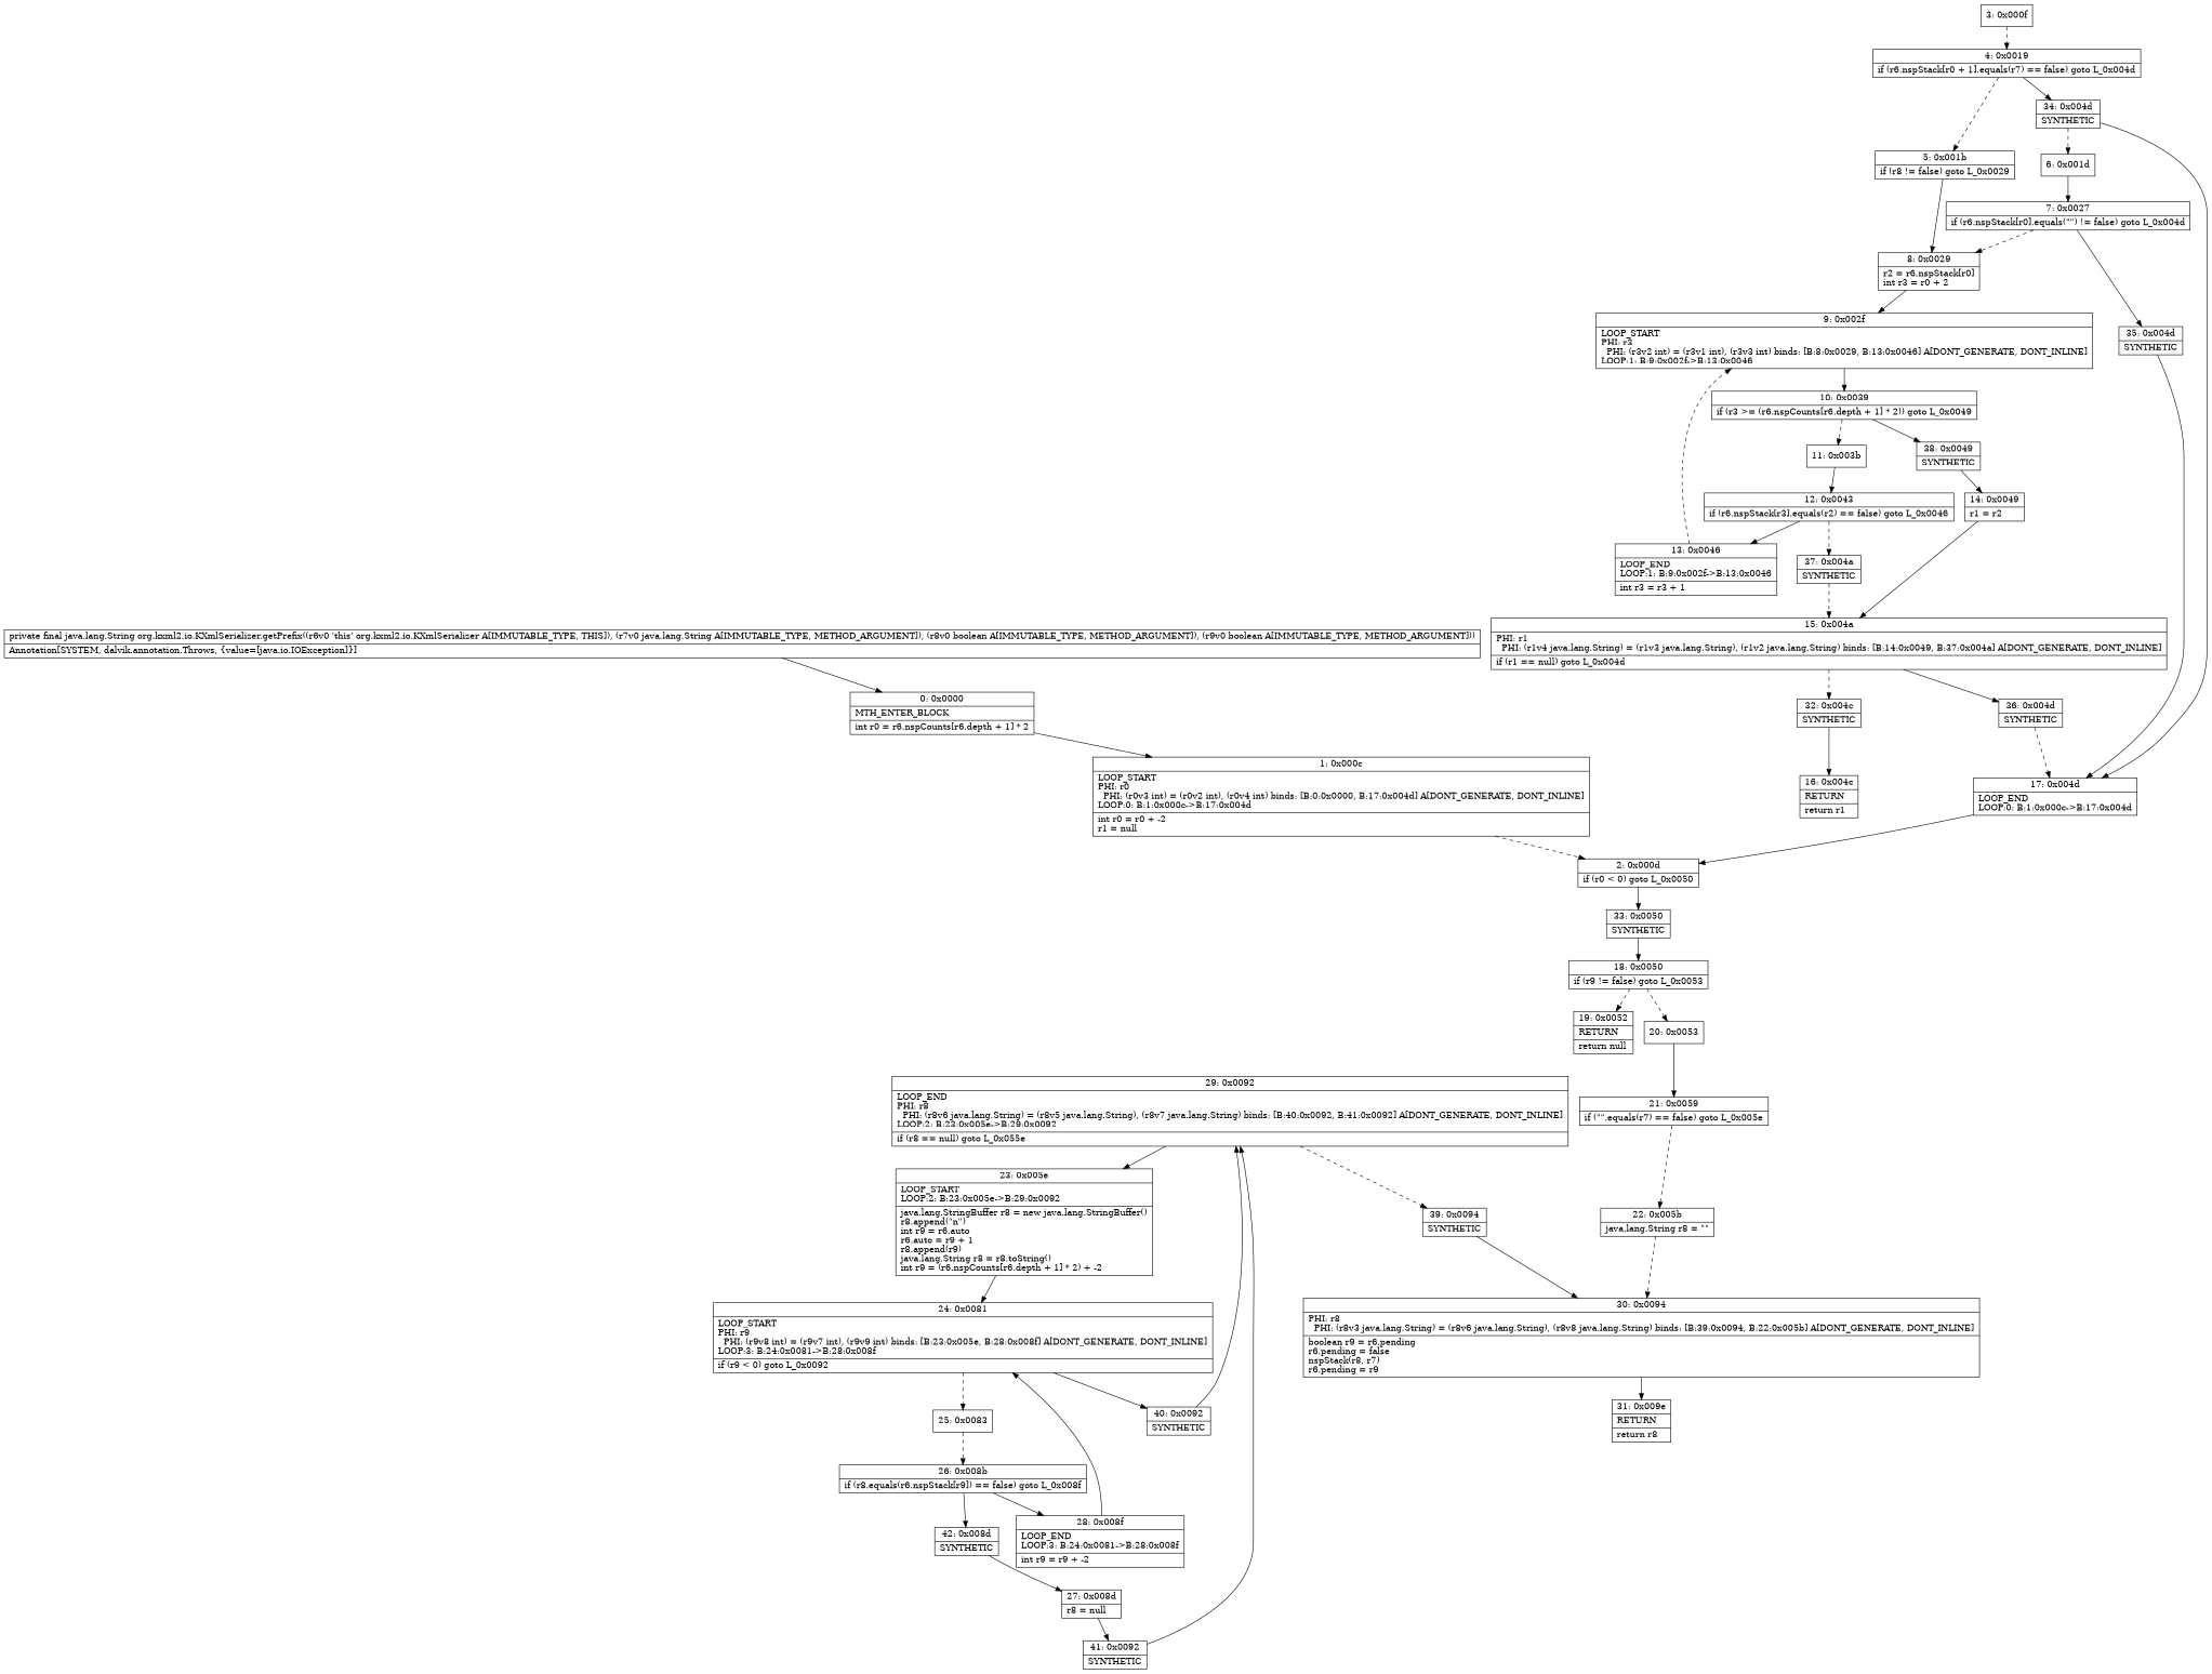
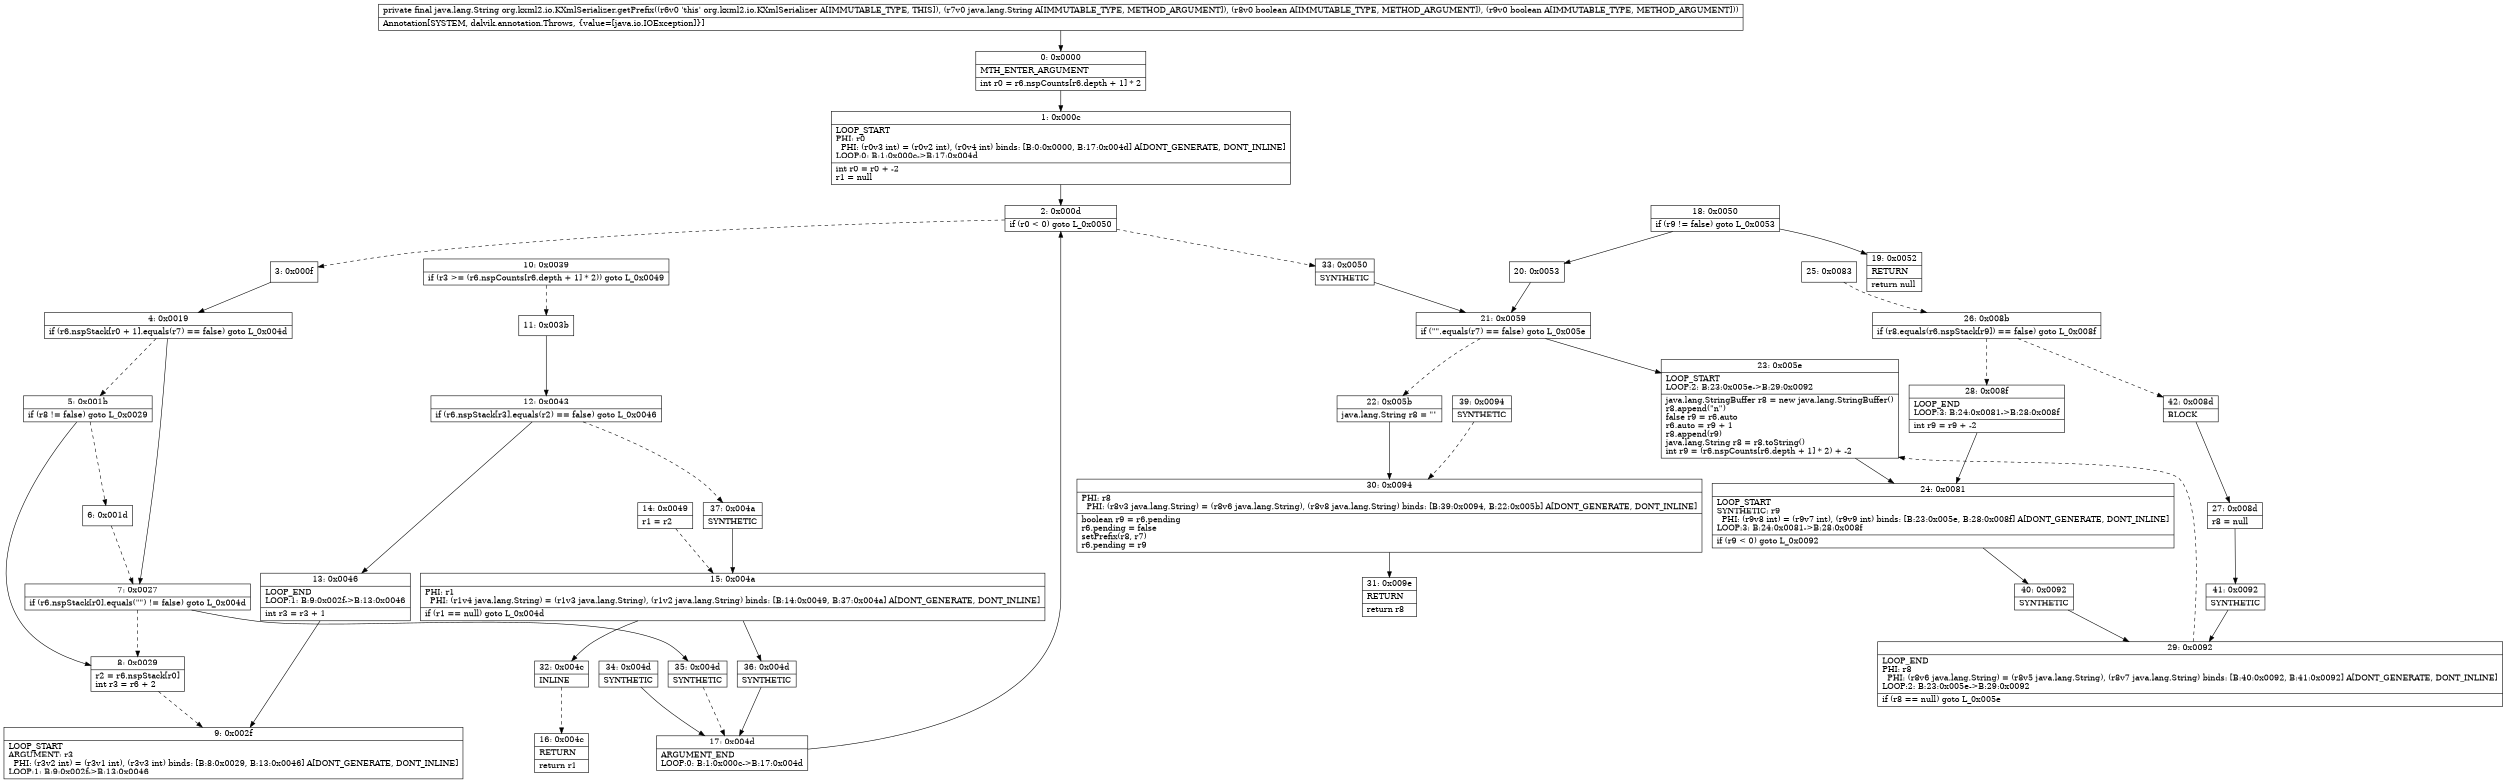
  digraph {
    node [shape=record]
-   n1 [label="{0\:\ 0x0000|MTH_ENTER_BLOCK\l|int r0 = r6.nspCounts[r6.depth + 1] * 2\l}"]
+   n1 [label="{0\:\ 0x0000|MTH_ENTER_ARGUMENT\l|int r0 = r6.nspCounts[r6.depth + 1] * 2\l}"]
    n2 [label="{1\:\ 0x000c|LOOP_START\lPHI: r0 \l  PHI: (r0v3 int) = (r0v2 int), (r0v4 int) binds: [B:0:0x0000, B:17:0x004d] A[DONT_GENERATE, DONT_INLINE]\lLOOP:0: B:1:0x000c\-\>B:17:0x004d\l|int r0 = r0 + \-2\lr1 = null\l}"]
    n3 [label="{2\:\ 0x000d|if (r0 \< 0) goto L_0x0050\l}"]
    n4 [label="{3\:\ 0x000f}"]
    n5 [label="{33\:\ 0x0050|SYNTHETIC\l}"]
    n6 [label="{4\:\ 0x0019|if (r6.nspStack[r0 + 1].equals(r7) == false) goto L_0x004d\l}"]
    n7 [label="{18\:\ 0x0050|if (r9 != false) goto L_0x0053\l}"]
    n8 [label="{5\:\ 0x001b|if (r8 != false) goto L_0x0029\l}"]
    n9 [label="{34\:\ 0x004d|SYNTHETIC\l}"]
    n10 [label="{6\:\ 0x001d}"]
-   n11 [label="{8\:\ 0x0029|r2 = r6.nspStack[r0]\lint r3 = r0 + 2\l}"]
-   n12 [label="{17\:\ 0x004d|LOOP_END\lLOOP:0: B:1:0x000c\-\>B:17:0x004d\l}"]
+   n11 [label="{8\:\ 0x0029|r2 = r6.nspStack[r0]\lint r3 = r6 + 2\l}"]
+   n12 [label="{17\:\ 0x004d|ARGUMENT_END\lLOOP:0: B:1:0x000c\-\>B:17:0x004d\l}"]
    n13 [label="{7\:\ 0x0027|if (r6.nspStack[r0].equals(\"\") != false) goto L_0x004d\l}"]
-   n14 [label="{9\:\ 0x002f|LOOP_START\lPHI: r3 \l  PHI: (r3v2 int) = (r3v1 int), (r3v3 int) binds: [B:8:0x0029, B:13:0x0046] A[DONT_GENERATE, DONT_INLINE]\lLOOP:1: B:9:0x002f\-\>B:13:0x0046\l}"]
+   n14 [label="{9\:\ 0x002f|LOOP_START\lARGUMENT: r3 \l  PHI: (r3v2 int) = (r3v1 int), (r3v3 int) binds: [B:8:0x0029, B:13:0x0046] A[DONT_GENERATE, DONT_INLINE]\lLOOP:1: B:9:0x002f\-\>B:13:0x0046\l}"]
    n15 [label="{35\:\ 0x004d|SYNTHETIC\l}"]
    n16 [label="{10\:\ 0x0039|if (r3 \>= (r6.nspCounts[r6.depth + 1] * 2)) goto L_0x0049\l}"]
    n17 [label="{11\:\ 0x003b}"]
-   n18 [label="{38\:\ 0x0049|SYNTHETIC\l}"]
    n19 [label="{12\:\ 0x0043|if (r6.nspStack[r3].equals(r2) == false) goto L_0x0046\l}"]
    n20 [label="{14\:\ 0x0049|r1 = r2\l}"]
    n21 [label="{13\:\ 0x0046|LOOP_END\lLOOP:1: B:9:0x002f\-\>B:13:0x0046\l|int r3 = r3 + 1\l}"]
    n22 [label="{37\:\ 0x004a|SYNTHETIC\l}"]
    n23 [label="{15\:\ 0x004a|PHI: r1 \l  PHI: (r1v4 java.lang.String) = (r1v3 java.lang.String), (r1v2 java.lang.String) binds: [B:14:0x0049, B:37:0x004a] A[DONT_GENERATE, DONT_INLINE]\l|if (r1 == null) goto L_0x004d\l}"]
-   n24 [label="{32\:\ 0x004c|SYNTHETIC\l}"]
+   n24 [label="{32\:\ 0x004c|INLINE\l}"]
    n25 [label="{36\:\ 0x004d|SYNTHETIC\l}"]
    n26 [label="{16\:\ 0x004c|RETURN\l|return r1\l}"]
    n27 [label="{19\:\ 0x0052|RETURN\l|return null\l}"]
    n28 [label="{20\:\ 0x0053}"]
    n29 [label="{21\:\ 0x0059|if (\"\".equals(r7) == false) goto L_0x005e\l}"]
    n30 [label="{22\:\ 0x005b|java.lang.String r8 = \"\"\l}"]
-   n31 [label="{23\:\ 0x005e|LOOP_START\lLOOP:2: B:23:0x005e\-\>B:29:0x0092\l|java.lang.StringBuffer r8 = new java.lang.StringBuffer()\lr8.append(\"n\")\lint r9 = r6.auto\lr6.auto = r9 + 1\lr8.append(r9)\ljava.lang.String r8 = r8.toString()\lint r9 = (r6.nspCounts[r6.depth + 1] * 2) + \-2\l}"]
-   n32 [label="{30\:\ 0x0094|PHI: r8 \l  PHI: (r8v3 java.lang.String) = (r8v6 java.lang.String), (r8v8 java.lang.String) binds: [B:39:0x0094, B:22:0x005b] A[DONT_GENERATE, DONT_INLINE]\l|boolean r9 = r6.pending\lr6.pending = false\lnspStack(r8, r7)\lr6.pending = r9\l}"]
-   n33 [label="{24\:\ 0x0081|LOOP_START\lPHI: r9 \l  PHI: (r9v8 int) = (r9v7 int), (r9v9 int) binds: [B:23:0x005e, B:28:0x008f] A[DONT_GENERATE, DONT_INLINE]\lLOOP:3: B:24:0x0081\-\>B:28:0x008f\l|if (r9 \< 0) goto L_0x0092\l}"]
+   n31 [label="{23\:\ 0x005e|LOOP_START\lLOOP:2: B:23:0x005e\-\>B:29:0x0092\l|java.lang.StringBuffer r8 = new java.lang.StringBuffer()\lr8.append(\"n\")\lfalse r9 = r6.auto\lr6.auto = r9 + 1\lr8.append(r9)\ljava.lang.String r8 = r8.toString()\lint r9 = (r6.nspCounts[r6.depth + 1] * 2) + \-2\l}"]
+   n32 [label="{30\:\ 0x0094|PHI: r8 \l  PHI: (r8v3 java.lang.String) = (r8v6 java.lang.String), (r8v8 java.lang.String) binds: [B:39:0x0094, B:22:0x005b] A[DONT_GENERATE, DONT_INLINE]\l|boolean r9 = r6.pending\lr6.pending = false\lsetPrefix(r8, r7)\lr6.pending = r9\l}"]
+   n33 [label="{24\:\ 0x0081|LOOP_START\lSYNTHETIC: r9 \l  PHI: (r9v8 int) = (r9v7 int), (r9v9 int) binds: [B:23:0x005e, B:28:0x008f] A[DONT_GENERATE, DONT_INLINE]\lLOOP:3: B:24:0x0081\-\>B:28:0x008f\l|if (r9 \< 0) goto L_0x0092\l}"]
    n34 [label="{31\:\ 0x009e|RETURN\l|return r8\l}"]
    n35 [label="{25\:\ 0x0083}"]
    n36 [label="{40\:\ 0x0092|SYNTHETIC\l}"]
    n37 [label="{26\:\ 0x008b|if (r8.equals(r6.nspStack[r9]) == false) goto L_0x008f\l}"]
-   n38 [label="{29\:\ 0x0092|LOOP_END\lPHI: r8 \l  PHI: (r8v6 java.lang.String) = (r8v5 java.lang.String), (r8v7 java.lang.String) binds: [B:40:0x0092, B:41:0x0092] A[DONT_GENERATE, DONT_INLINE]\lLOOP:2: B:23:0x005e\-\>B:29:0x0092\l|if (r8 == null) goto L_0x055e\l}"]
+   n38 [label="{29\:\ 0x0092|LOOP_END\lPHI: r8 \l  PHI: (r8v6 java.lang.String) = (r8v5 java.lang.String), (r8v7 java.lang.String) binds: [B:40:0x0092, B:41:0x0092] A[DONT_GENERATE, DONT_INLINE]\lLOOP:2: B:23:0x005e\-\>B:29:0x0092\l|if (r8 == null) goto L_0x005e\l}"]
    n39 [label="{28\:\ 0x008f|LOOP_END\lLOOP:3: B:24:0x0081\-\>B:28:0x008f\l|int r9 = r9 + \-2\l}"]
-   n40 [label="{42\:\ 0x008d|SYNTHETIC\l}"]
+   n40 [label="{42\:\ 0x008d|BLOCK\l}"]
    n41 [label="{27\:\ 0x008d|r8 = null\l}"]
    n42 [label="{41\:\ 0x0092|SYNTHETIC\l}"]
    n43 [label="{39\:\ 0x0094|SYNTHETIC\l}"]
    n44 [label="{private final java.lang.String org.kxml2.io.KXmlSerializer.getPrefix((r6v0 'this' org.kxml2.io.KXmlSerializer A[IMMUTABLE_TYPE, THIS]), (r7v0 java.lang.String A[IMMUTABLE_TYPE, METHOD_ARGUMENT]), (r8v0 boolean A[IMMUTABLE_TYPE, METHOD_ARGUMENT]), (r9v0 boolean A[IMMUTABLE_TYPE, METHOD_ARGUMENT]))  | Annotation[SYSTEM, dalvik.annotation.Throws, \{value=[java.io.IOException]\}]\l}"]
    n1 -> n2
-   n2 -> n3 [style=dashed]
-   n3 -> n5
-   n4 -> n6 [style=dashed]
-   n5 -> n7
+   n2 -> n3
+   n3 -> n4 [style=dashed]
+   n3 -> n5 [style=dashed]
+   n4 -> n6
+   n5 -> n29
    n6 -> n8 [style=dashed]
-   n6 -> n9
-   n7 -> n27 [style=dashed]
-   n7 -> n28 [style=dashed]
-   n9 -> n10 [style=dashed]
+   n6 -> n13
+   n7 -> n27 [style=solid]
+   n7 -> n28
+   n8 -> n10 [style=dashed]
    n8 -> n11
    n9 -> n12
-   n10 -> n13
-   n11 -> n14
+   n10 -> n13 [style=dashed]
+   n11 -> n14 [style=dashed]
    n12 -> n3
    n13 -> n11 [style=dashed]
    n13 -> n15
-   n14 -> n16
-   n15 -> n12
+   n15 -> n12 [style=dashed]
    n16 -> n17 [style=dashed]
-   n16 -> n18
    n17 -> n19
-   n18 -> n20
    n19 -> n21
    n19 -> n22 [style=dashed]
-   n20 -> n23
-   n21 -> n14 [style=dashed]
-   n22 -> n23 [style=dashed]
-   n23 -> n24 [style=dashed]
+   n20 -> n23 [style=dashed]
+   n21 -> n14
+   n22 -> n23
+   n23 -> n24 [style=solid]
    n23 -> n25
-   n24 -> n26
-   n25 -> n12 [style=dashed]
+   n24 -> n26 [style=dashed]
+   n25 -> n12
    n28 -> n29
    n29 -> n30 [style=dashed]
-   n30 -> n32 [style=dashed]
+   n29 -> n31
+   n30 -> n32
    n31 -> n33
    n32 -> n34
-   n33 -> n35 [style=dashed]
    n33 -> n36
    n35 -> n37 [style=dashed]
    n36 -> n38
-   n37 -> n39
-   n37 -> n40 [style=solid]
-   n38 -> n31
-   n38 -> n43 [style=dashed]
+   n37 -> n39 [style=dashed]
+   n37 -> n40 [style=dashed]
+   n38 -> n31 [style=dashed]
    n39 -> n33
    n40 -> n41
    n41 -> n42
    n42 -> n38
-   n43 -> n32
+   n43 -> n32 [style=dashed]
    n44 -> n1
  }
